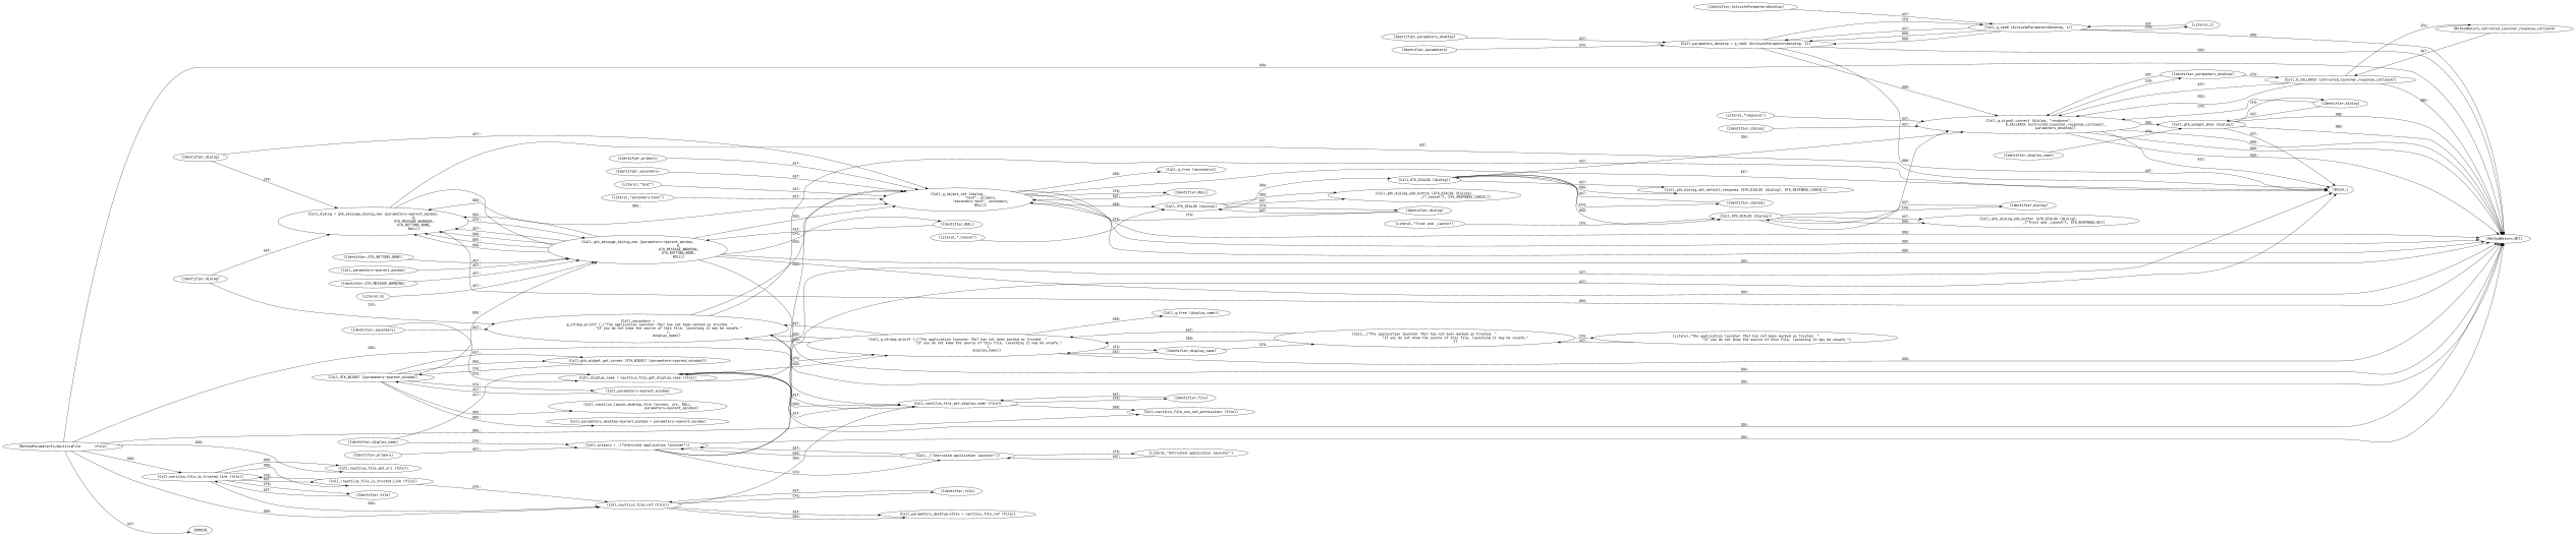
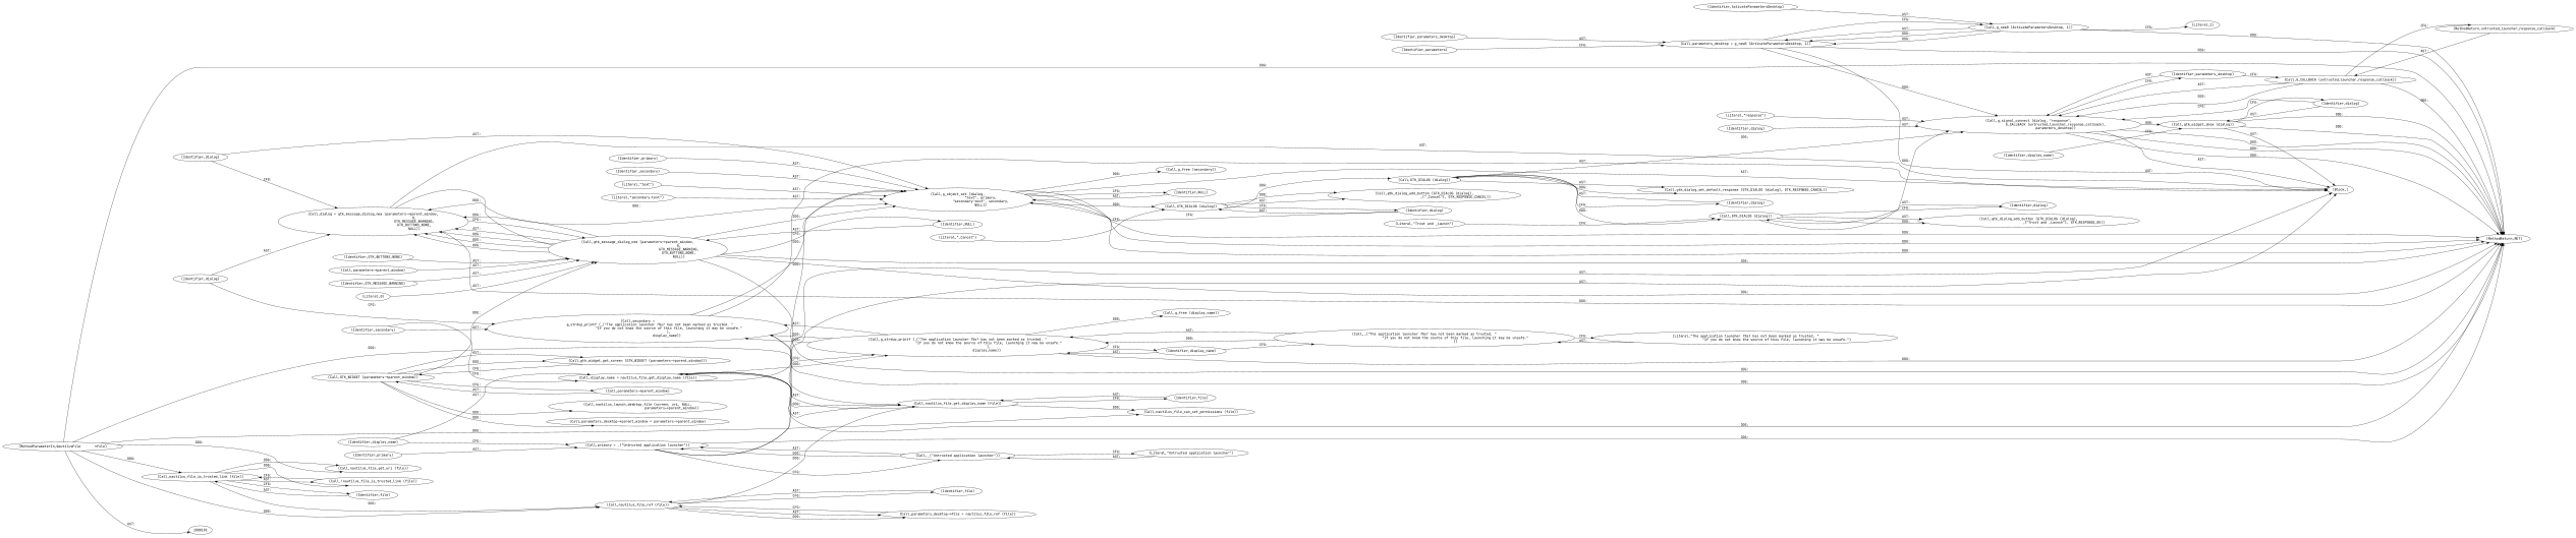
  digraph {
    fontname="JetBrains Mono"
    rankdir=LR
    node [fontname="JetBrains Mono"]
    edge [fontname="JetBrains Mono"]
    n1 [label="(Call,g_signal_connect (dialog, \"response\",\n                           G_CALLBACK (untrusted_launcher_response_callback),\n                           parameters_desktop))"]
    n2 [label="(Call,gtk_widget_show (dialog))"]
    n3 [label="(Identifier,parameters_desktop)"]
    n4 [label="(MethodReturn,RET)"]
    n5 [label="(Block,)"]
    n6 [label="(Identifier,dialog)"]
    n7 [label="(Call,G_CALLBACK (untrusted_launcher_response_callback))"]
    n8 [label="(Call,GTK_DIALOG (dialog))"]
    n9 [label="(Call,GTK_DIALOG (dialog))"]
    n10 [label="(Identifier,dialog)"]
    n11 [label="(Call,gtk_dialog_set_default_response (GTK_DIALOG (dialog), GTK_RESPONSE_CANCEL))"]
    n12 [label="(Call,gtk_dialog_add_button (GTK_DIALOG (dialog),\n                                   _(\"Trust and _Launch\"), GTK_RESPONSE_OK))"]
    n13 [label="(Identifier,dialog)"]
    n14 [label="(Call,GTK_DIALOG (dialog))"]
    n15 [label="(Identifier,dialog)"]
    n16 [label="(Call,gtk_dialog_add_button (GTK_DIALOG (dialog),\n                               _(\"_Cancel\"), GTK_RESPONSE_CANCEL))"]
    n17 [label="(Call,g_object_set (dialog,\n                       \"text\", primary,\n                       \"secondary-text\", secondary,\n                       NULL))"]
    n18 [label="(Call,g_free (secondary))"]
    n19 [label="(Identifier,NULL)"]
    n20 [label="(Call,dialog = gtk_message_dialog_new (parameters->parent_window,\n                                         0,\n                                         GTK_MESSAGE_WARNING,\n                                         GTK_BUTTONS_NONE,\n                                         NULL))"]
    n21 [label="(Call,gtk_message_dialog_new (parameters->parent_window,\n                                         0,\n                                         GTK_MESSAGE_WARNING,\n                                         GTK_BUTTONS_NONE,\n                                         NULL))"]
    n22 [label="(Identifier,NULL)"]
    n23 [label="(Call,GTK_WIDGET (parameters->parent_window))"]
    n24 [label="(Call,parameters->parent_window)"]
    n25 [label="(Call,nautilus_launch_desktop_file (screen, uri, NULL,\n                                  parameters->parent_window))"]
    n26 [label="(Call,parameters_desktop->parent_window = parameters->parent_window)"]
    n27 [label="(Call,gtk_widget_get_screen (GTK_WIDGET (parameters->parent_window)))"]
    n28 [label="(Call,primary = _(\"Untrusted application launcher\"))"]
    n29 [label="(Call,_(\"Untrusted application launcher\"))"]
    n30 [label="(Literal,\"Untrusted application launcher\")"]
    n31 [label="(Call,secondary =\n            g_strdup_printf (_(\"The application launcher ?%s? has not been marked as trusted. \"\n                               \"If you do not know the source of this file, launching it may be unsafe.\"\n                               ),\n                             display_name))"]
    n32 [label="(Call,g_strdup_printf (_(\"The application launcher ?%s? has not been marked as trusted. \"\n                               \"If you do not know the source of this file, launching it may be unsafe.\"\n                               ),\n                             display_name))"]
    n33 [label="(Call,g_free (display_name))"]
    n34 [label="(Identifier,display_name)"]
    n35 [label="(Call,_(\"The application launcher ?%s? has not been marked as trusted. \"\n                               \"If you do not know the source of this file, launching it may be unsafe.\"\n                               ))"]
    n36 [label="(Literal,\"The application launcher ?%s? has not been marked as trusted. \"\n                               \"If you do not know the source of this file, launching it may be unsafe.\")"]
    n37 [label="(Call,display_name = nautilus_file_get_display_name (file))"]
    n38 [label="(Call,nautilus_file_get_display_name (file))"]
    n39 [label="(Identifier,file)"]
    n40 [label="(Call,nautilus_file_can_set_permissions (file))"]
    n41 [label="(Call,nautilus_file_ref (file))"]
    n42 [label="(Identifier,file)"]
    n43 [label="(Call,parameters_desktop->file = nautilus_file_ref (file))"]
    n44 [label="(Call,nautilus_file_is_trusted_link (file))"]
    n45 [label="(Call,nautilus_file_get_uri (file))"]
    n46 [label="(Identifier,file)"]
    n47 [label="(Call,!nautilus_file_is_trusted_link (file))"]
    n48 [label="(MethodParameterIn,NautilusFile       *file)"]
    1000101
    n50 [label="(MethodReturn,untrusted_launcher_response_callback)"]
    n51 [label="(Call,parameters_desktop = g_new0 (ActivateParametersDesktop, 1))"]
    n52 [label="(Call,g_new0 (ActivateParametersDesktop, 1))"]
    n53 [label="(Literal,1)"]
    n54 [label="(Identifier,primary)"]
    n55 [label="(Identifier,display_name)"]
    n56 [label="(Identifier,secondary)"]
    n57 [label="(Call,parameters->parent_window)"]
    n58 [label="(Identifier,ActivateParametersDesktop)"]
    n59 [label="(Identifier,GTK_MESSAGE_WARNING)"]
    n60 [label="(Literal,\"response\")"]
    n61 [label="(Identifier,parameters_desktop)"]
    n62 [label="(Identifier,secondary)"]
    n63 [label="(Identifier,primary)"]
    n64 [label="(Identifier,parameters)"]
    n65 [label="(Identifier,dialog)"]
    n66 [label="(Literal,\"text\")"]
    n67 [label="(Literal,0)"]
    n68 [label="(Identifier,dialog)"]
    n69 [label="(Literal,\"secondary-text\")"]
    n70 [label="(Identifier,display_name)"]
    n71 [label="(Identifier,GTK_BUTTONS_NONE)"]
    n72 [label="(Identifier,dialog)"]
    n73 [label="(Literal,\"_Cancel\")"]
    n74 [label="(Literal,\"Trust and _Launch\")"]
    n1 -> n2 [label="DDG: "]
    n1 -> n3 [label="CFG: "]
    n1 -> n4 [label="DDG: "]
    n1 -> n4 [label="DDG: "]
    n1 -> n4 [label="DDG: "]
    n1 -> n5 [label="AST: "]
    n2 -> n4 [label="DDG: "]
    n2 -> n4 [label="DDG: "]
    n2 -> n5 [label="AST: "]
    n2 -> n6 [label="CFG: "]
    n3 -> n1 [label="AST: "]
    n3 -> n7 [label="CFG: "]
    n6 -> n1 [label="CFG: "]
    n6 -> n2 [label="AST: "]
    n7 -> n1 [label="AST: "]
    n7 -> n1 [label="DDG: "]
    n7 -> n4 [label="DDG: "]
    n7 -> n50 [label="CFG: "]
    n8 -> n1 [label="DDG: "]
    n8 -> n9 [label="DDG: "]
    n8 -> n10 [label="CFG: "]
    n8 -> n11 [label="AST: "]
    n8 -> n11 [label="DDG: "]
    n9 -> n1 [label="DDG: "]
    n9 -> n12 [label="AST: "]
    n9 -> n12 [label="DDG: "]
    n9 -> n13 [label="CFG: "]
    n10 -> n8 [label="AST: "]
    n13 -> n9 [label="AST: "]
    n14 -> n8 [label="DDG: "]
    n14 -> n15 [label="CFG: "]
    n14 -> n16 [label="AST: "]
    n14 -> n16 [label="DDG: "]
    n15 -> n14 [label="AST: "]
    n15 -> n17 [label="CFG: "]
    n17 -> n4 [label="DDG: "]
    n17 -> n4 [label="DDG: "]
    n17 -> n4 [label="DDG: "]
    n17 -> n5 [label="AST: "]
    n17 -> n14 [label="DDG: "]
    n17 -> n18 [label="DDG: "]
    n17 -> n19 [label="CFG: "]
    n19 -> n17 [label="AST: "]
    n20 -> n4 [label="DDG: "]
    n20 -> n5 [label="AST: "]
    n20 -> n17 [label="DDG: "]
    n20 -> n21 [label="CFG: "]
    n21 -> n4 [label="DDG: "]
    n21 -> n4 [label="DDG: "]
    n21 -> n4 [label="DDG: "]
    n21 -> n17 [label="DDG: "]
    n21 -> n20 [label="AST: "]
    n21 -> n20 [label="DDG: "]
    n21 -> n20 [label="DDG: "]
    n21 -> n20 [label="DDG: "]
    n21 -> n20 [label="DDG: "]
    n21 -> n20 [label="DDG: "]
    n21 -> n22 [label="CFG: "]
    n22 -> n21 [label="AST: "]
    n23 -> n21 [label="DDG: "]
    n23 -> n24 [label="CFG: "]
    n23 -> n25 [label="DDG: "]
    n23 -> n26 [label="DDG: "]
    n23 -> n27 [label="AST: "]
    n23 -> n27 [label="DDG: "]
    n24 -> n23 [label="AST: "]
    n27 -> n23 [label="CFG: "]
    n28 -> n4 [label="DDG: "]
    n28 -> n5 [label="AST: "]
    n28 -> n17 [label="DDG: "]
    n28 -> n29 [label="CFG: "]
    n29 -> n28 [label="AST: "]
    n29 -> n28 [label="DDG: "]
    n29 -> n30 [label="CFG: "]
    n30 -> n29 [label="AST: "]
    n31 -> n4 [label="DDG: "]
    n31 -> n5 [label="AST: "]
    n31 -> n17 [label="DDG: "]
    n31 -> n32 [label="CFG: "]
    n32 -> n4 [label="DDG: "]
    n32 -> n31 [label="AST: "]
    n32 -> n31 [label="DDG: "]
    n32 -> n31 [label="DDG: "]
    n32 -> n33 [label="DDG: "]
    n32 -> n34 [label="CFG: "]
    n34 -> n32 [label="AST: "]
    n34 -> n35 [label="CFG: "]
    n35 -> n32 [label="AST: "]
    n35 -> n32 [label="DDG: "]
    n35 -> n36 [label="CFG: "]
    n36 -> n35 [label="AST: "]
    n37 -> n4 [label="DDG: "]
    n37 -> n5 [label="AST: "]
    n37 -> n32 [label="DDG: "]
    n37 -> n38 [label="AST: "]
    n38 -> n37 [label="AST: "]
    n38 -> n37 [label="DDG: "]
    n38 -> n39 [label="CFG: "]
    n38 -> n40 [label="DDG: "]
    n39 -> n38 [label="AST: "]
    n41 -> n38 [label="DDG: "]
    n41 -> n42 [label="CFG: "]
    n41 -> n43 [label="AST: "]
    n41 -> n43 [label="DDG: "]
    n42 -> n41 [label="AST: "]
-   n47 -> n41 [label="CFG: "]
+   n43 -> n41 [label="CFG: "]
    n44 -> n41 [label="DDG: "]
    n44 -> n45 [label="DDG: "]
    n44 -> n46 [label="CFG: "]
    n44 -> n47 [label="AST: "]
    n44 -> n47 [label="DDG: "]
    n46 -> n44 [label="AST: "]
    n47 -> n44 [label="CFG: "]
    n48 -> n4 [label="DDG: "]
    n48 -> n38 [label="DDG: "]
    n48 -> n40 [label="DDG: "]
    n48 -> n41 [label="DDG: "]
    n48 -> n44 [label="DDG: "]
    n48 -> n45 [label="DDG: "]
    n48 -> 1000101 [label="AST: "]
    n50 -> n7 [label="AST: "]
    n51 -> n1 [label="DDG: "]
    n51 -> n4 [label="DDG: "]
    n51 -> n5 [label="AST: "]
    n51 -> n52 [label="CFG: "]
    n52 -> n4 [label="DDG: "]
    n52 -> n51 [label="AST: "]
    n52 -> n51 [label="DDG: "]
    n52 -> n51 [label="DDG: "]
    n52 -> n53 [label="CFG: "]
-   n53 -> n52 [label="AST: "]
    n54 -> n17 [label="AST: "]
    n55 -> n28 [label="CFG: "]
    n55 -> n37 [label="AST: "]
    n56 -> n17 [label="AST: "]
    n57 -> n21 [label="AST: "]
    n58 -> n52 [label="AST: "]
    n59 -> n21 [label="AST: "]
    n60 -> n1 [label="AST: "]
    n61 -> n51 [label="AST: "]
    n62 -> n31 [label="AST: "]
    n62 -> n37 [label="CFG: "]
    n63 -> n28 [label="AST: "]
    n64 -> n51 [label="CFG: "]
    n65 -> n1 [label="AST: "]
    n66 -> n17 [label="AST: "]
    n67 -> n21 [label="AST: "]
    n68 -> n20 [label="AST: "]
    n68 -> n31 [label="CFG: "]
    n69 -> n17 [label="AST: "]
    n70 -> n2 [label="CFG: "]
    n71 -> n21 [label="AST: "]
    n72 -> n17 [label="AST: "]
    n72 -> n20 [label="CFG: "]
    n73 -> n14 [label="CFG: "]
    n74 -> n9 [label="CFG: "]
  }
